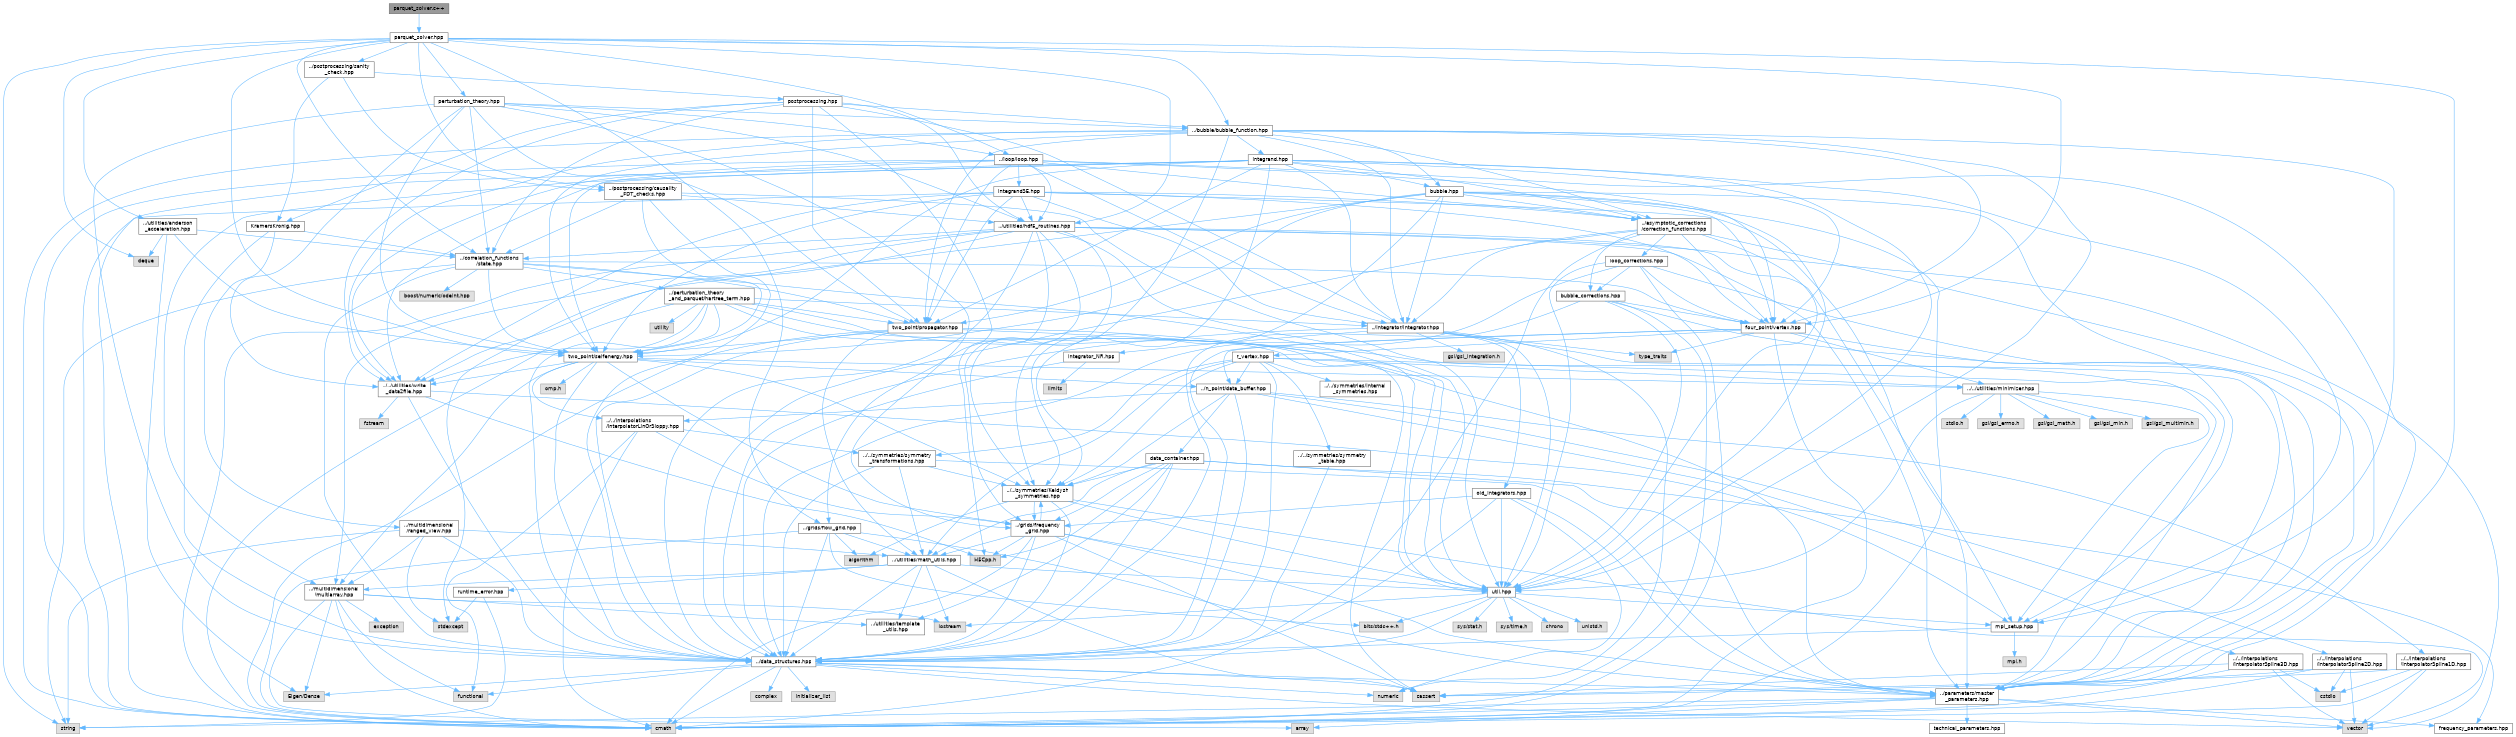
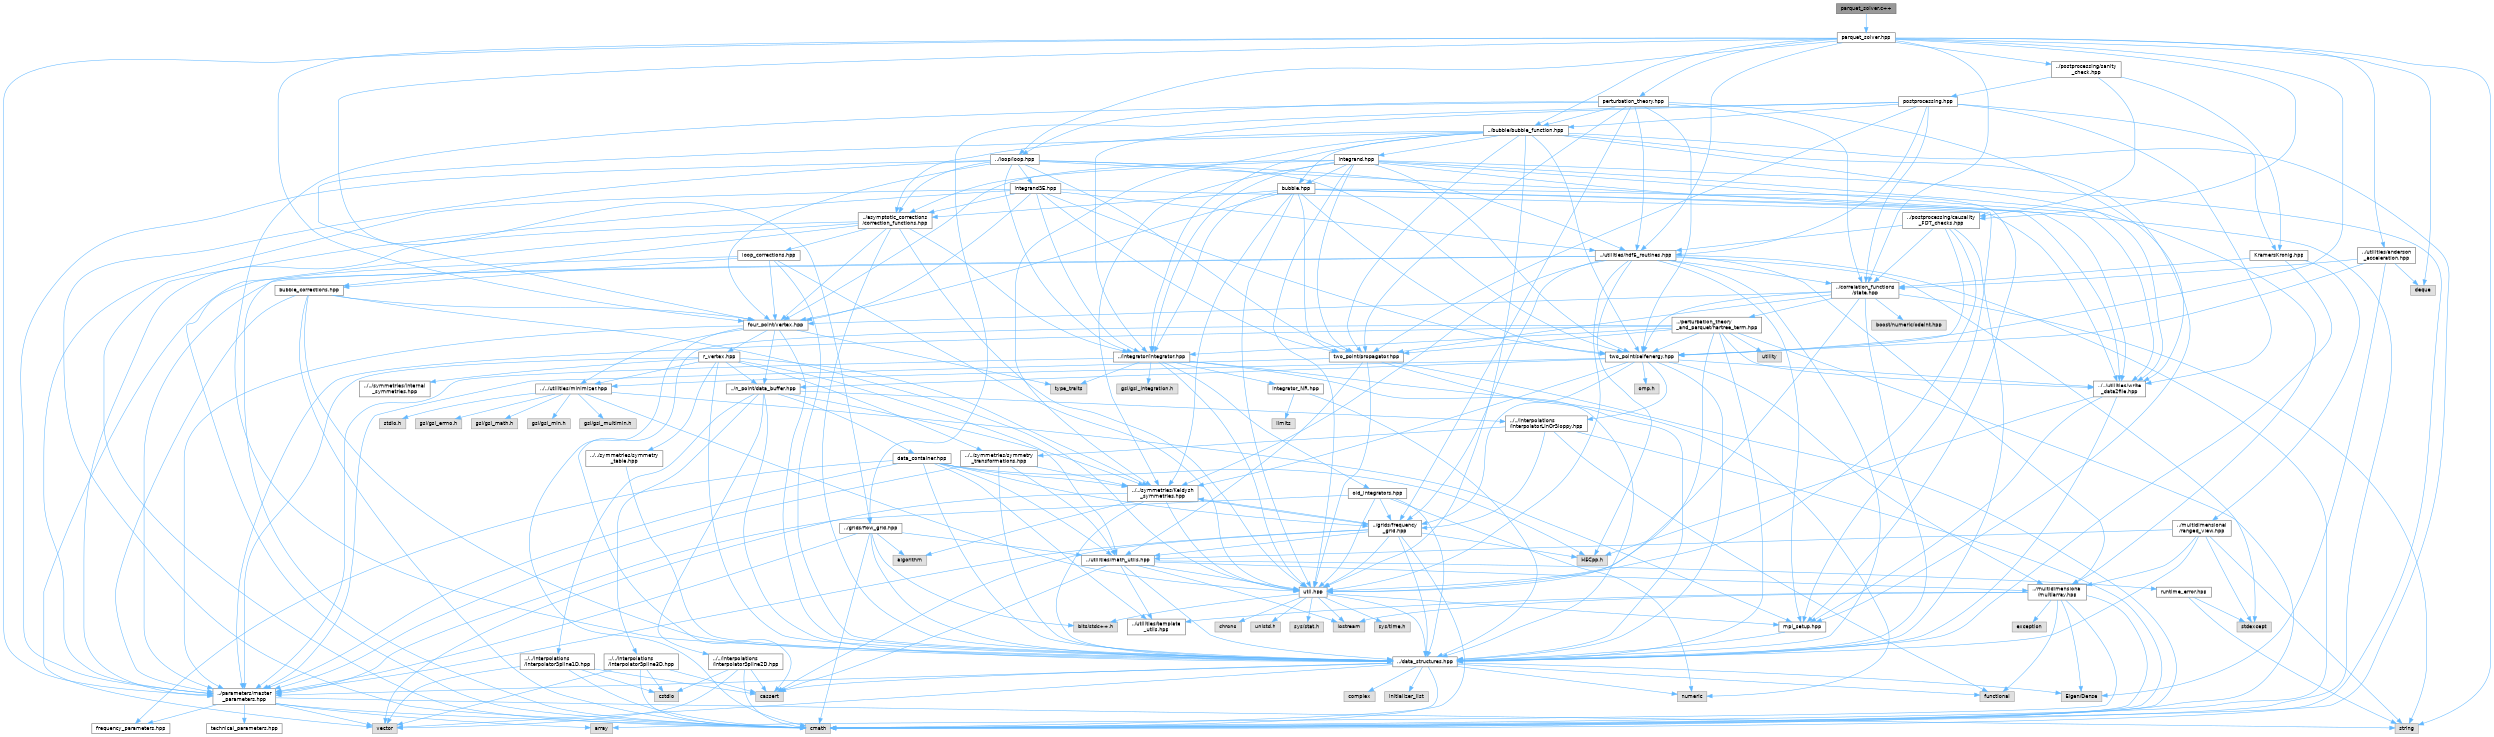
  digraph {
    node [color=grey40 fillcolor=white fontname=Helvetica fontsize=10 shape=box style=filled]
    edge [color=steelblue1 fontname=Helvetica fontsize=10 labelfontname=Helvetica labelfontsize=10 style=solid]
    n1 [color=gray40 fillcolor=grey60 fontcolor=black height=0.2 label="parquet_solver.c++" width=0.4]
    n2 [height=0.2 label="parquet_solver.hpp" width=0.4]
    n3 [color=grey60 fillcolor="#E0E0E0" height=0.2 label=string width=0.4]
    n4 [color=grey60 fillcolor="#E0E0E0" height=0.2 label=deque width=0.4]
    n5 [height=0.2 label="../parameters/master\l_parameters.hpp" width=0.4]
    n6 [height=0.2 label="../grids/flow_grid.hpp" width=0.4]
    n7 [height=0.2 label="../correlation_functions\l/state.hpp" width=0.4]
    n8 [height=0.2 label="four_point/vertex.hpp" width=0.4]
    n9 [height=0.2 label="two_point/selfenergy.hpp" width=0.4]
    n10 [height=0.2 label="../utilities/hdf5_routines.hpp" width=0.4]
    n11 [height=0.2 label="../bubble/bubble_function.hpp" width=0.4]
    n12 [height=0.2 label="../loop/loop.hpp" width=0.4]
    n13 [height=0.2 label="../postprocessing/causality\l_FDT_checks.hpp" width=0.4]
    n14 [height=0.2 label="perturbation_theory.hpp" width=0.4]
    n15 [height=0.2 label="../utilities/anderson\l_acceleration.hpp" width=0.4]
    n16 [height=0.2 label="../postprocessing/sanity\l_check.hpp" width=0.4]
    n17 [color=grey60 fillcolor="#E0E0E0" height=0.2 label=cmath width=0.4]
    n18 [color=grey60 fillcolor="#E0E0E0" height=0.2 label=vector width=0.4]
    n19 [color=grey60 fillcolor="#E0E0E0" height=0.2 label=array width=0.4]
    n20 [height=0.2 label="frequency_parameters.hpp" width=0.4]
    n21 [height=0.2 label="technical_parameters.hpp" width=0.4]
    n22 [height=0.2 label="../data_structures.hpp" width=0.4]
    n23 [height=0.2 label="../utilities/math_utils.hpp" width=0.4]
    n24 [color=grey60 fillcolor="#E0E0E0" height=0.2 label="bits/stdc++.h" width=0.4]
    n25 [color=grey60 fillcolor="#E0E0E0" height=0.2 label=algorithm width=0.4]
    n26 [height=0.2 label="util.hpp" width=0.4]
    n27 [height=0.2 label="two_point/propagator.hpp" width=0.4]
    n28 [height=0.2 label="../perturbation_theory\l_and_parquet/hartree_term.hpp" width=0.4]
    n29 [color=grey60 fillcolor="#E0E0E0" height=0.2 label="boost/numeric/odeint.hpp" width=0.4]
    n30 [color=grey60 fillcolor="#E0E0E0" height=0.2 label=type_traits width=0.4]
    n31 [height=0.2 label="r_vertex.hpp" width=0.4]
    n32 [height=0.2 label="../../utilities/minimizer.hpp" width=0.4]
    n33 [height=0.2 label="../n_point/data_buffer.hpp" width=0.4]
    n34 [height=0.2 label="../multidimensional\l/multiarray.hpp" width=0.4]
    n35 [height=0.2 label="../../symmetries/Keldysh\l_symmetries.hpp" width=0.4]
    n36 [height=0.2 label="../grids/frequency\l_grid.hpp" width=0.4]
    n37 [height=0.2 label="../../interpolations\l/InterpolatorLinOrSloppy.hpp" width=0.4]
    n38 [color=grey60 fillcolor="#E0E0E0" height=0.2 label="omp.h" width=0.4]
    n39 [height=0.2 label="../../utilities/write\l_data2file.hpp" width=0.4]
    n40 [color=grey60 fillcolor="#E0E0E0" height=0.2 label=stdexcept width=0.4]
    n41 [height=0.2 label="mpi_setup.hpp" width=0.4]
    n42 [color=grey60 fillcolor="#E0E0E0" height=0.2 label="H5Cpp.h" width=0.4]
    n43 [height=0.2 label="../integrator/integrator.hpp" width=0.4]
    n44 [height=0.2 label="../asymptotic_corrections\l/correction_functions.hpp" width=0.4]
    n45 [height=0.2 label="bubble.hpp" width=0.4]
    n46 [height=0.2 label="integrand.hpp" width=0.4]
    n47 [height=0.2 label="integrandSE.hpp" width=0.4]
    n48 [color=grey60 fillcolor="#E0E0E0" height=0.2 label="Eigen/Dense" width=0.4]
    n49 [height=0.2 label="KramersKronig.hpp" width=0.4]
    n50 [height=0.2 label="postprocessing.hpp" width=0.4]
    n51 [color=grey60 fillcolor="#E0E0E0" height=0.2 label=complex width=0.4]
    n52 [color=grey60 fillcolor="#E0E0E0" height=0.2 label=initializer_list width=0.4]
    n53 [color=grey60 fillcolor="#E0E0E0" height=0.2 label=functional width=0.4]
    n54 [color=grey60 fillcolor="#E0E0E0" height=0.2 label=cassert width=0.4]
    n55 [color=grey60 fillcolor="#E0E0E0" height=0.2 label=numeric width=0.4]
    n56 [color=grey60 fillcolor="#E0E0E0" height=0.2 label=iostream width=0.4]
    n57 [height=0.2 label="../utilities/template\l_utils.hpp" width=0.4]
    n58 [height=0.2 label="runtime_error.hpp" width=0.4]
    n59 [color=grey60 fillcolor="#E0E0E0" height=0.2 label=exception width=0.4]
    n60 [color=grey60 fillcolor="#E0E0E0" height=0.2 label="sys/time.h" width=0.4]
    n61 [color=grey60 fillcolor="#E0E0E0" height=0.2 label=chrono width=0.4]
    n62 [color=grey60 fillcolor="#E0E0E0" height=0.2 label="unistd.h" width=0.4]
    n63 [color=grey60 fillcolor="#E0E0E0" height=0.2 label="sys/stat.h" width=0.4]
-   n64 [color=grey60 fillcolor="#E0E0E0" height=0.2 label="mpi.h" width=0.4]
    n65 [color=grey60 fillcolor="#E0E0E0" height=0.2 label=utility width=0.4]
    n66 [height=0.2 label="../../symmetries/internal\l_symmetries.hpp" width=0.4]
    n67 [height=0.2 label="../../symmetries/symmetry\l_transformations.hpp" width=0.4]
    n68 [height=0.2 label="../../symmetries/symmetry\l_table.hpp" width=0.4]
    n69 [color=grey60 fillcolor="#E0E0E0" height=0.2 label="stdio.h" width=0.4]
    n70 [color=grey60 fillcolor="#E0E0E0" height=0.2 label="gsl/gsl_errno.h" width=0.4]
    n71 [color=grey60 fillcolor="#E0E0E0" height=0.2 label="gsl/gsl_math.h" width=0.4]
    n72 [color=grey60 fillcolor="#E0E0E0" height=0.2 label="gsl/gsl_min.h" width=0.4]
    n73 [color=grey60 fillcolor="#E0E0E0" height=0.2 label="gsl/gsl_multimin.h" width=0.4]
    n74 [height=0.2 label="data_container.hpp" width=0.4]
    n75 [height=0.2 label="../../interpolations\l/InterpolatorSpline1D.hpp" width=0.4]
    n76 [height=0.2 label="../../interpolations\l/InterpolatorSpline2D.hpp" width=0.4]
    n77 [height=0.2 label="../../interpolations\l/InterpolatorSpline3D.hpp" width=0.4]
    n78 [color=grey60 fillcolor="#E0E0E0" height=0.2 label=cstdio width=0.4]
-   n79 [color=grey60 fillcolor="#E0E0E0" height=0.2 label=fstream width=0.4]
    n80 [color=grey60 fillcolor="#E0E0E0" height=0.2 label="gsl/gsl_integration.h" width=0.4]
    n81 [height=0.2 label="old_integrators.hpp" width=0.4]
    n82 [height=0.2 label="integrator_NR.hpp" width=0.4]
    n83 [color=grey60 fillcolor="#E0E0E0" height=0.2 label=limits width=0.4]
    n84 [height=0.2 label="bubble_corrections.hpp" width=0.4]
    n85 [height=0.2 label="loop_corrections.hpp" width=0.4]
    n86 [height=0.2 label="../multidimensional\l/ranged_view.hpp" width=0.4]
    n1 -> n2
    n2 -> n3
    n2 -> n4
    n2 -> n5
    n2 -> n6
    n2 -> n7
    n2 -> n8
    n2 -> n9
    n2 -> n10
    n2 -> n11
    n2 -> n12
    n2 -> n13
    n2 -> n14
    n2 -> n15
    n2 -> n16
    n5 -> n3
    n5 -> n17
    n5 -> n18
    n5 -> n19
    n5 -> n20
    n5 -> n21
    n6 -> n5
    n6 -> n17
    n6 -> n22
    n6 -> n23
    n6 -> n24
    n6 -> n25
    n7 -> n3
    n7 -> n8
    n7 -> n9
    n7 -> n22
    n7 -> n26
    n7 -> n27
    n7 -> n28
    n7 -> n29
    n8 -> n5
    n8 -> n17
    n8 -> n22
    n8 -> n30
    n8 -> n31
    n8 -> n32
    n8 -> n33
    n9 -> n22
    n9 -> n32
    n9 -> n33
    n9 -> n34
    n9 -> n35
    n9 -> n36
    n9 -> n37
    n9 -> n38
    n9 -> n39
    n10 -> n5
    n10 -> n7
    n10 -> n17
    n10 -> n18
    n10 -> n22
    n10 -> n26
    n10 -> n34
    n10 -> n35
    n10 -> n36
    n10 -> n40
    n10 -> n41
    n10 -> n42
    n11 -> n8
    n11 -> n9
    n11 -> n17
    n11 -> n26
    n11 -> n27
    n11 -> n35
    n11 -> n39
    n11 -> n41
    n11 -> n43
    n11 -> n44
    n11 -> n45
    n11 -> n46
    n12 -> n5
    n12 -> n8
    n12 -> n9
    n12 -> n10
    n12 -> n17
    n12 -> n27
    n12 -> n39
    n12 -> n43
    n12 -> n44
    n12 -> n47
    n13 -> n7
    n13 -> n9
    n13 -> n10
    n13 -> n22
    n13 -> n26
    n14 -> n7
    n14 -> n9
    n14 -> n10
    n14 -> n11
    n14 -> n12
    n14 -> n22
    n14 -> n27
    n14 -> n36
    n14 -> n39
    n15 -> n4
    n15 -> n7
    n15 -> n9
    n15 -> n48
    n16 -> n13
    n16 -> n49
    n16 -> n50
    n22 -> n5
    n22 -> n17
    n22 -> n18
    n22 -> n48
    n22 -> n51
    n22 -> n52
    n22 -> n53
    n22 -> n54
    n22 -> n55
    n23 -> n22
    n23 -> n26
    n23 -> n34
    n23 -> n54
    n23 -> n56
    n23 -> n57
    n23 -> n58
    n26 -> n22
    n26 -> n24
    n26 -> n41
    n26 -> n56
    n26 -> n60
    n26 -> n61
    n26 -> n62
    n26 -> n63
    n27 -> n5
-   n27 -> n9
    n27 -> n17
    n27 -> n22
    n27 -> n23
    n27 -> n26
    n28 -> n5
    n28 -> n9
    n28 -> n17
    n28 -> n22
    n28 -> n26
    n28 -> n27
    n28 -> n39
    n28 -> n43
    n28 -> n54
    n28 -> n65
    n31 -> n5
    n31 -> n22
    n31 -> n23
    n31 -> n32
    n31 -> n33
    n31 -> n35
    n31 -> n66
    n31 -> n67
    n31 -> n68
    n32 -> n26
    n32 -> n41
    n32 -> n69
    n32 -> n70
    n32 -> n71
    n32 -> n72
    n32 -> n73
    n33 -> n22
    n33 -> n35
    n33 -> n37
    n33 -> n74
    n33 -> n75
    n33 -> n76
    n33 -> n77
    n34 -> n17
    n34 -> n19
    n34 -> n48
    n34 -> n53
    n34 -> n56
    n34 -> n57
    n34 -> n59
    n35 -> n18
    n35 -> n22
    n35 -> n25
    n35 -> n26
    n35 -> n36
    n36 -> n5
    n36 -> n17
    n36 -> n22
    n36 -> n23
    n36 -> n26
    n36 -> n35
    n36 -> n42
    n36 -> n54
    n37 -> n17
    n37 -> n36
    n37 -> n53
    n37 -> n67
    n39 -> n22
    n39 -> n41
    n39 -> n42
-   n39 -> n79
    n41 -> n22
-   n41 -> n64
    n43 -> n5
    n43 -> n22
    n43 -> n26
    n43 -> n30
    n43 -> n55
    n43 -> n80
    n43 -> n81
    n43 -> n82
    n44 -> n5
    n44 -> n8
    n44 -> n17
    n44 -> n22
    n44 -> n26
    n44 -> n43
    n44 -> n84
    n44 -> n85
    n45 -> n8
    n45 -> n9
    n45 -> n17
    n45 -> n26
    n45 -> n27
    n45 -> n35
    n45 -> n39
    n45 -> n41
    n45 -> n43
    n45 -> n44
    n46 -> n8
    n46 -> n9
    n46 -> n17
    n46 -> n26
    n46 -> n27
    n46 -> n34
    n46 -> n35
    n46 -> n39
    n46 -> n41
    n46 -> n43
    n46 -> n44
    n46 -> n45
    n47 -> n5
    n47 -> n8
    n47 -> n9
    n47 -> n10
    n47 -> n17
    n47 -> n27
    n47 -> n39
    n47 -> n43
    n47 -> n44
    n49 -> n7
    n49 -> n22
    n49 -> n86
    n50 -> n6
    n50 -> n7
    n50 -> n10
    n50 -> n11
    n50 -> n27
    n50 -> n39
    n50 -> n43
    n50 -> n49
    n58 -> n3
    n58 -> n40
    n67 -> n5
    n67 -> n22
    n67 -> n23
    n67 -> n35
    n68 -> n22
    n74 -> n5
    n74 -> n20
    n74 -> n22
    n74 -> n23
    n74 -> n35
    n74 -> n36
    n74 -> n42
    n74 -> n57
    n75 -> n17
    n75 -> n18
    n75 -> n54
    n75 -> n78
    n76 -> n17
    n76 -> n18
    n76 -> n54
    n76 -> n78
    n77 -> n17
    n77 -> n18
    n77 -> n54
    n77 -> n78
    n81 -> n5
    n81 -> n22
    n81 -> n26
    n81 -> n36
    n81 -> n55
    n82 -> n22
    n82 -> n83
    n84 -> n5
    n84 -> n8
    n84 -> n17
    n84 -> n22
    n84 -> n26
-   n85 -> n5
    n85 -> n8
    n85 -> n17
    n85 -> n22
    n85 -> n26
    n85 -> n84
    n86 -> n3
    n86 -> n22
    n86 -> n23
    n86 -> n34
    n86 -> n40
  }
